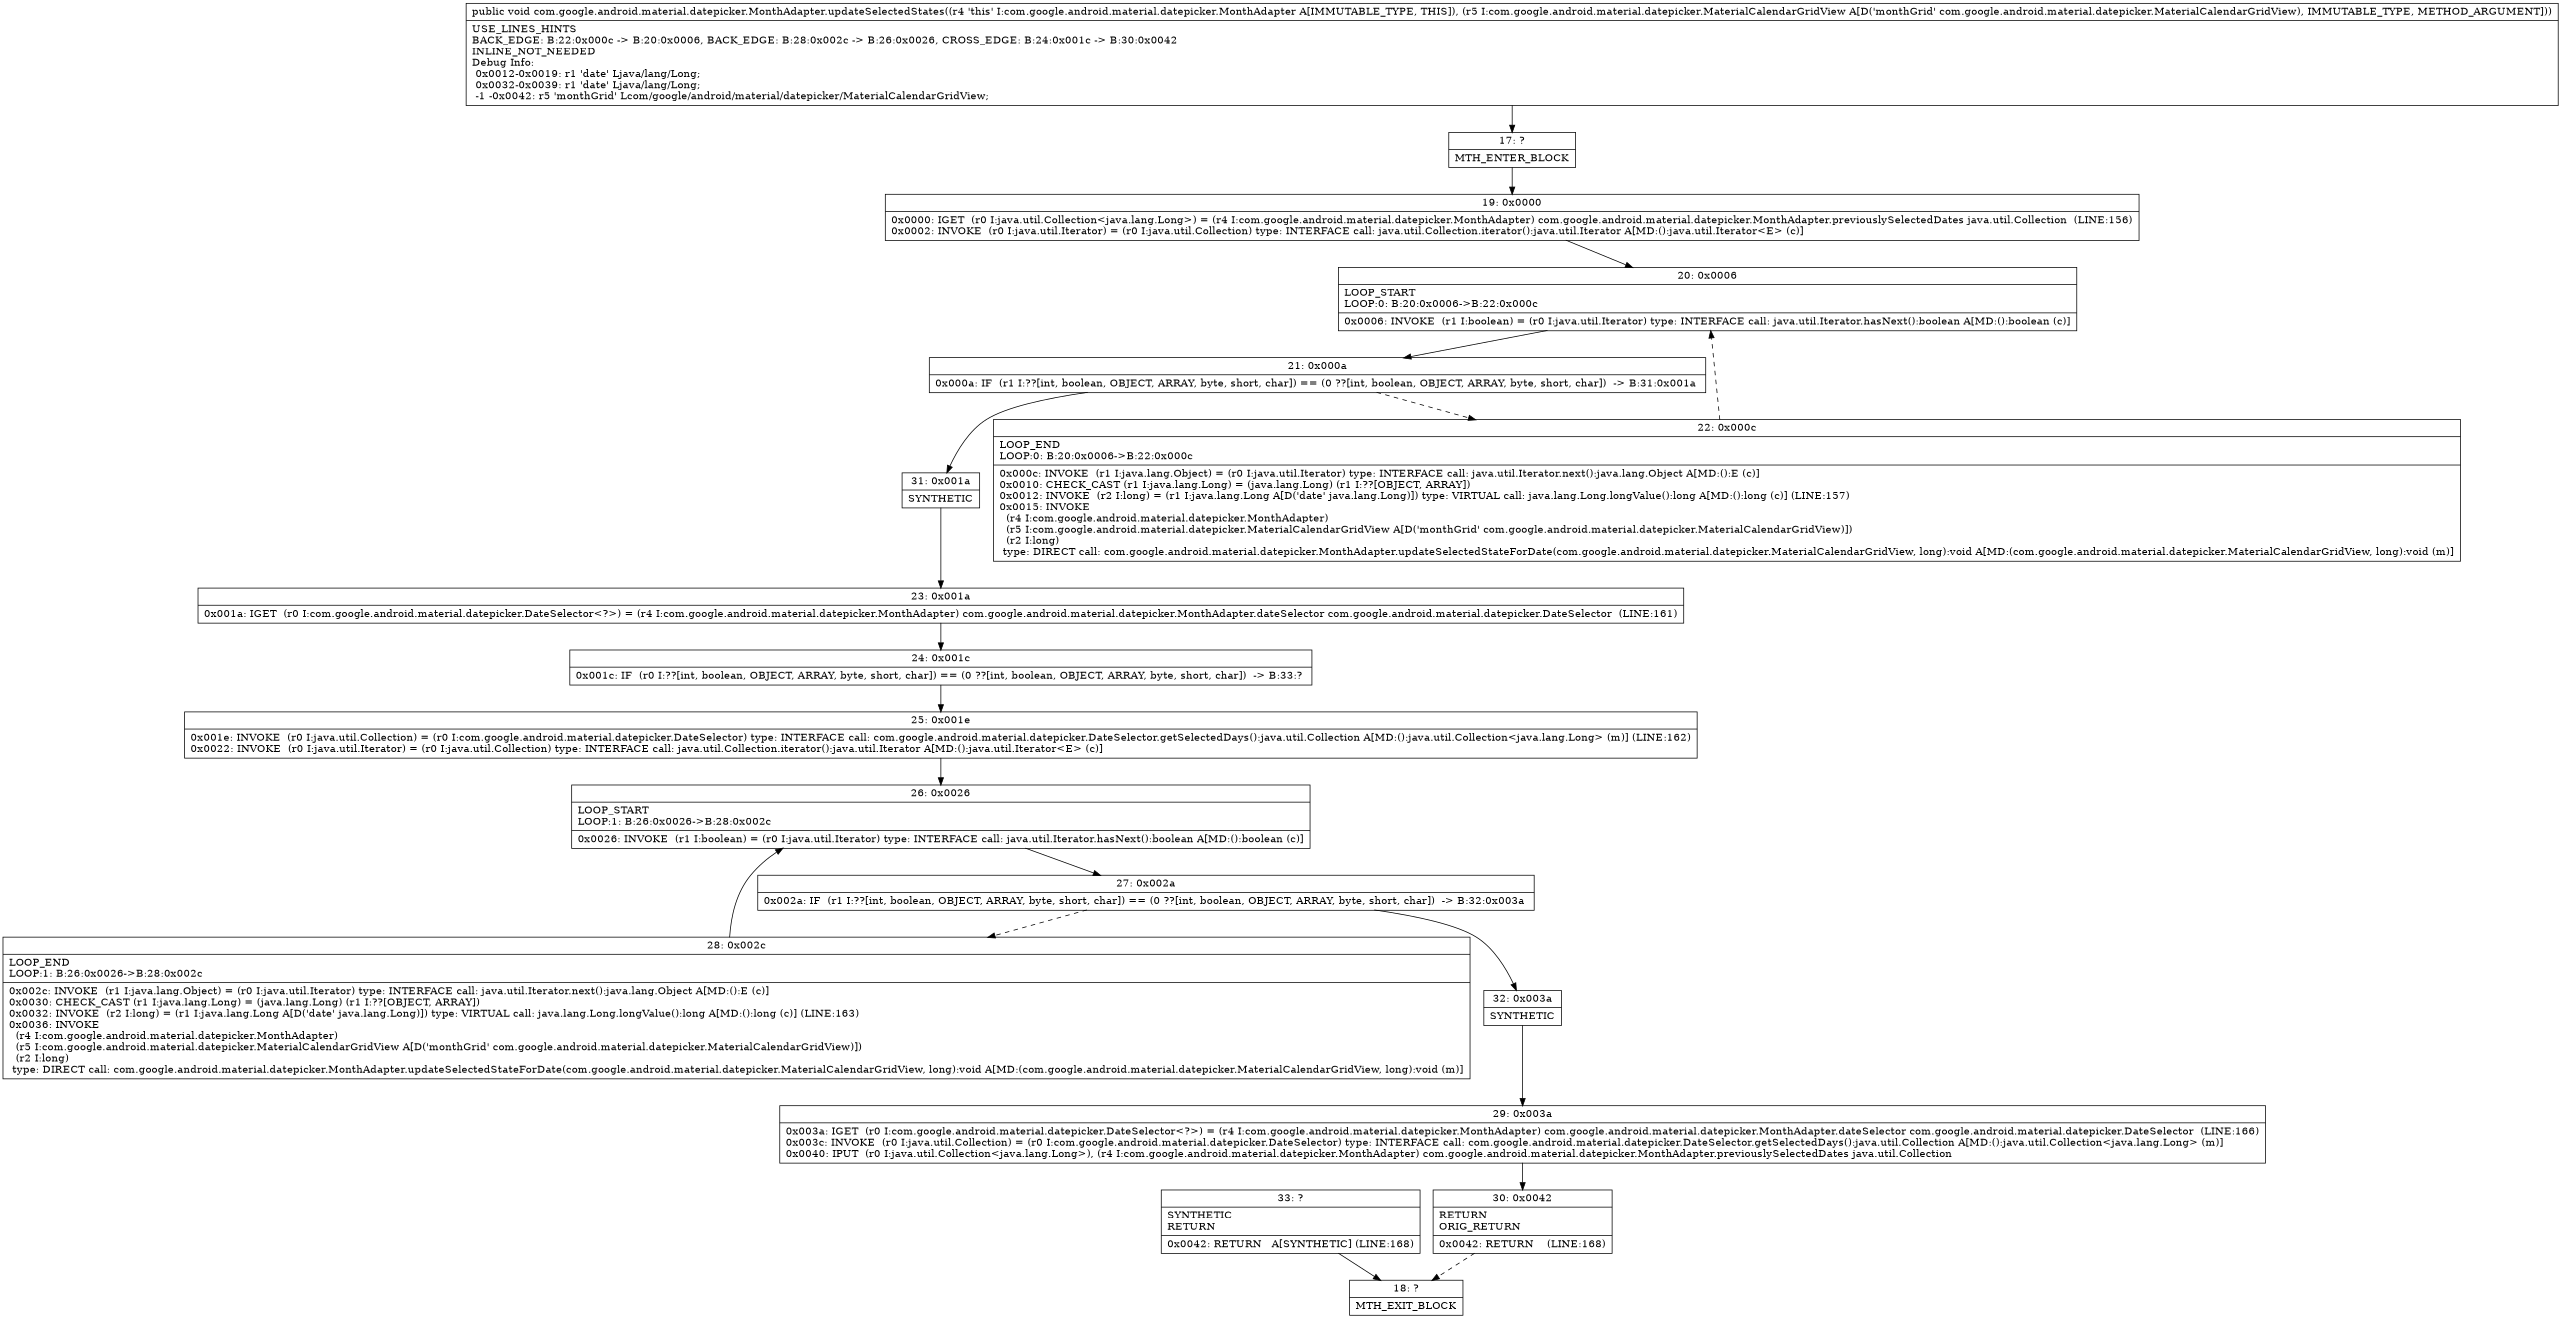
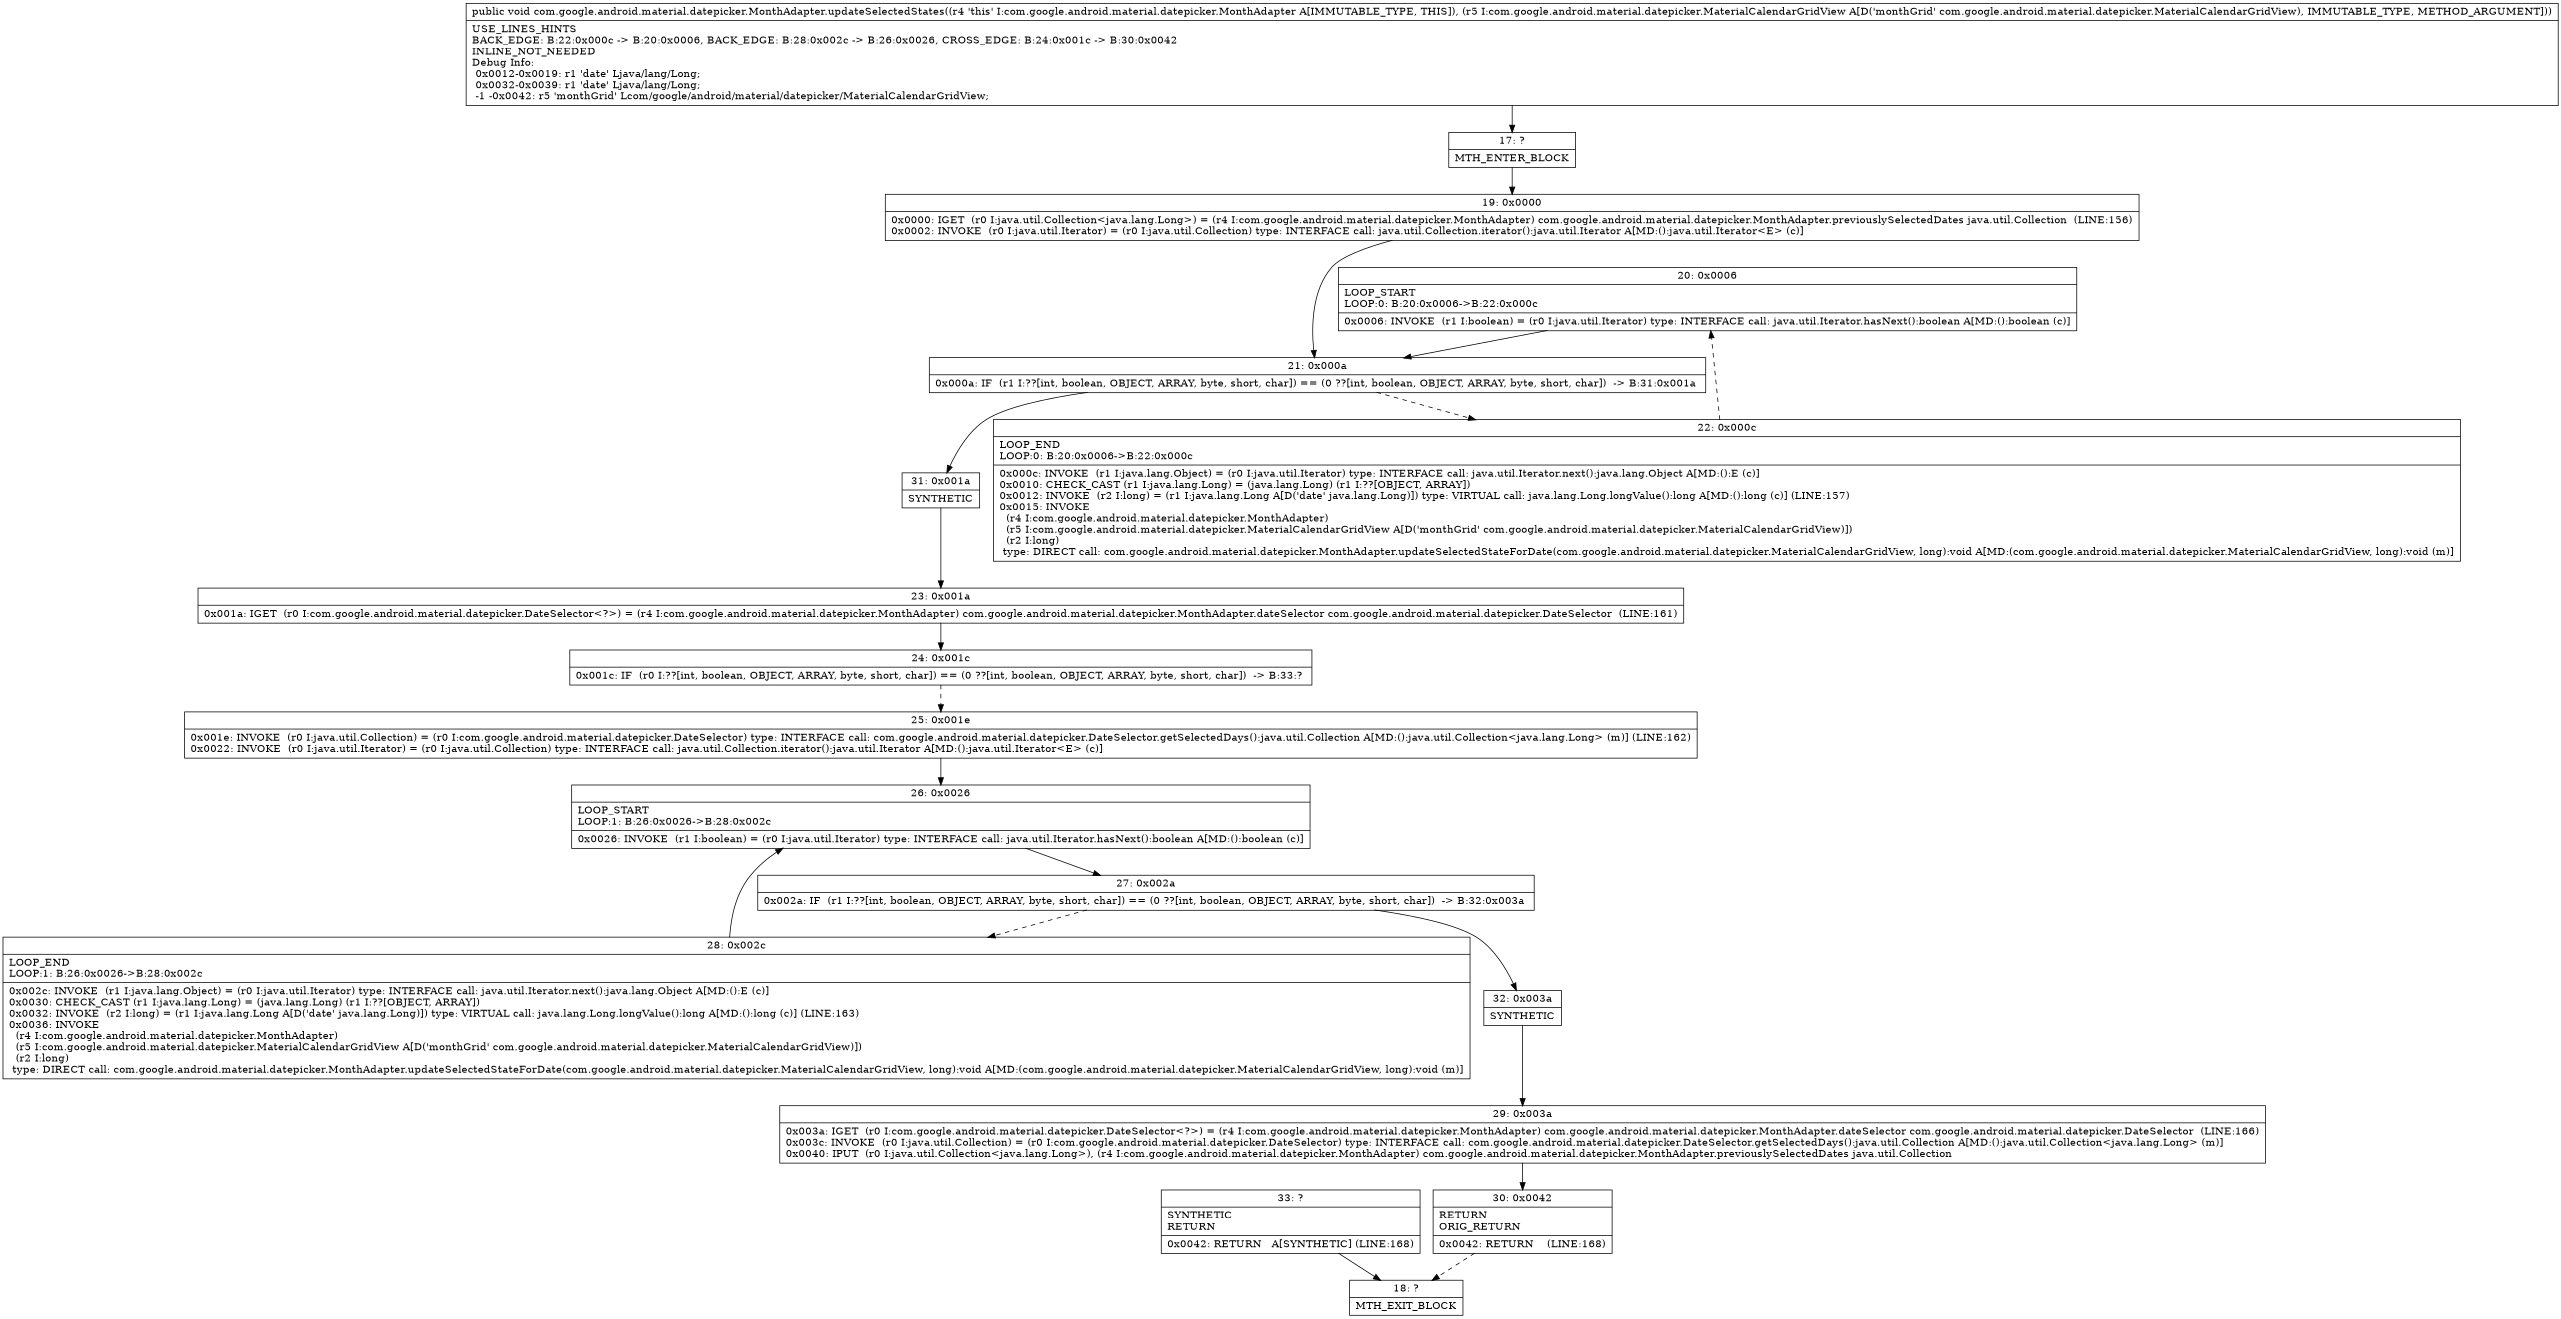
  digraph {
    node [shape=record]
    n1 [label="{17\:\ ?|MTH_ENTER_BLOCK\l}"]
    n2 [label="{19\:\ 0x0000|0x0000: IGET  (r0 I:java.util.Collection\<java.lang.Long\>) = (r4 I:com.google.android.material.datepicker.MonthAdapter) com.google.android.material.datepicker.MonthAdapter.previouslySelectedDates java.util.Collection  (LINE:156)\l0x0002: INVOKE  (r0 I:java.util.Iterator) = (r0 I:java.util.Collection) type: INTERFACE call: java.util.Collection.iterator():java.util.Iterator A[MD:():java.util.Iterator\<E\> (c)]\l}"]
    n3 [label="{20\:\ 0x0006|LOOP_START\lLOOP:0: B:20:0x0006\-\>B:22:0x000c\l|0x0006: INVOKE  (r1 I:boolean) = (r0 I:java.util.Iterator) type: INTERFACE call: java.util.Iterator.hasNext():boolean A[MD:():boolean (c)]\l}"]
    n4 [label="{21\:\ 0x000a|0x000a: IF  (r1 I:??[int, boolean, OBJECT, ARRAY, byte, short, char]) == (0 ??[int, boolean, OBJECT, ARRAY, byte, short, char])  \-\> B:31:0x001a \l}"]
    n5 [label="{22\:\ 0x000c|LOOP_END\lLOOP:0: B:20:0x0006\-\>B:22:0x000c\l|0x000c: INVOKE  (r1 I:java.lang.Object) = (r0 I:java.util.Iterator) type: INTERFACE call: java.util.Iterator.next():java.lang.Object A[MD:():E (c)]\l0x0010: CHECK_CAST (r1 I:java.lang.Long) = (java.lang.Long) (r1 I:??[OBJECT, ARRAY]) \l0x0012: INVOKE  (r2 I:long) = (r1 I:java.lang.Long A[D('date' java.lang.Long)]) type: VIRTUAL call: java.lang.Long.longValue():long A[MD:():long (c)] (LINE:157)\l0x0015: INVOKE  \l  (r4 I:com.google.android.material.datepicker.MonthAdapter)\l  (r5 I:com.google.android.material.datepicker.MaterialCalendarGridView A[D('monthGrid' com.google.android.material.datepicker.MaterialCalendarGridView)])\l  (r2 I:long)\l type: DIRECT call: com.google.android.material.datepicker.MonthAdapter.updateSelectedStateForDate(com.google.android.material.datepicker.MaterialCalendarGridView, long):void A[MD:(com.google.android.material.datepicker.MaterialCalendarGridView, long):void (m)]\l}"]
    n6 [label="{31\:\ 0x001a|SYNTHETIC\l}"]
    n7 [label="{23\:\ 0x001a|0x001a: IGET  (r0 I:com.google.android.material.datepicker.DateSelector\<?\>) = (r4 I:com.google.android.material.datepicker.MonthAdapter) com.google.android.material.datepicker.MonthAdapter.dateSelector com.google.android.material.datepicker.DateSelector  (LINE:161)\l}"]
    n8 [label="{24\:\ 0x001c|0x001c: IF  (r0 I:??[int, boolean, OBJECT, ARRAY, byte, short, char]) == (0 ??[int, boolean, OBJECT, ARRAY, byte, short, char])  \-\> B:33:? \l}"]
    n9 [label="{25\:\ 0x001e|0x001e: INVOKE  (r0 I:java.util.Collection) = (r0 I:com.google.android.material.datepicker.DateSelector) type: INTERFACE call: com.google.android.material.datepicker.DateSelector.getSelectedDays():java.util.Collection A[MD:():java.util.Collection\<java.lang.Long\> (m)] (LINE:162)\l0x0022: INVOKE  (r0 I:java.util.Iterator) = (r0 I:java.util.Collection) type: INTERFACE call: java.util.Collection.iterator():java.util.Iterator A[MD:():java.util.Iterator\<E\> (c)]\l}"]
    n10 [label="{26\:\ 0x0026|LOOP_START\lLOOP:1: B:26:0x0026\-\>B:28:0x002c\l|0x0026: INVOKE  (r1 I:boolean) = (r0 I:java.util.Iterator) type: INTERFACE call: java.util.Iterator.hasNext():boolean A[MD:():boolean (c)]\l}"]
    n11 [label="{33\:\ ?|SYNTHETIC\lRETURN\l|0x0042: RETURN   A[SYNTHETIC] (LINE:168)\l}"]
    n12 [label="{18\:\ ?|MTH_EXIT_BLOCK\l}"]
    n13 [label="{27\:\ 0x002a|0x002a: IF  (r1 I:??[int, boolean, OBJECT, ARRAY, byte, short, char]) == (0 ??[int, boolean, OBJECT, ARRAY, byte, short, char])  \-\> B:32:0x003a \l}"]
    n14 [label="{28\:\ 0x002c|LOOP_END\lLOOP:1: B:26:0x0026\-\>B:28:0x002c\l|0x002c: INVOKE  (r1 I:java.lang.Object) = (r0 I:java.util.Iterator) type: INTERFACE call: java.util.Iterator.next():java.lang.Object A[MD:():E (c)]\l0x0030: CHECK_CAST (r1 I:java.lang.Long) = (java.lang.Long) (r1 I:??[OBJECT, ARRAY]) \l0x0032: INVOKE  (r2 I:long) = (r1 I:java.lang.Long A[D('date' java.lang.Long)]) type: VIRTUAL call: java.lang.Long.longValue():long A[MD:():long (c)] (LINE:163)\l0x0036: INVOKE  \l  (r4 I:com.google.android.material.datepicker.MonthAdapter)\l  (r5 I:com.google.android.material.datepicker.MaterialCalendarGridView A[D('monthGrid' com.google.android.material.datepicker.MaterialCalendarGridView)])\l  (r2 I:long)\l type: DIRECT call: com.google.android.material.datepicker.MonthAdapter.updateSelectedStateForDate(com.google.android.material.datepicker.MaterialCalendarGridView, long):void A[MD:(com.google.android.material.datepicker.MaterialCalendarGridView, long):void (m)]\l}"]
    n15 [label="{32\:\ 0x003a|SYNTHETIC\l}"]
    n16 [label="{29\:\ 0x003a|0x003a: IGET  (r0 I:com.google.android.material.datepicker.DateSelector\<?\>) = (r4 I:com.google.android.material.datepicker.MonthAdapter) com.google.android.material.datepicker.MonthAdapter.dateSelector com.google.android.material.datepicker.DateSelector  (LINE:166)\l0x003c: INVOKE  (r0 I:java.util.Collection) = (r0 I:com.google.android.material.datepicker.DateSelector) type: INTERFACE call: com.google.android.material.datepicker.DateSelector.getSelectedDays():java.util.Collection A[MD:():java.util.Collection\<java.lang.Long\> (m)]\l0x0040: IPUT  (r0 I:java.util.Collection\<java.lang.Long\>), (r4 I:com.google.android.material.datepicker.MonthAdapter) com.google.android.material.datepicker.MonthAdapter.previouslySelectedDates java.util.Collection \l}"]
    n17 [label="{30\:\ 0x0042|RETURN\lORIG_RETURN\l|0x0042: RETURN    (LINE:168)\l}"]
    n18 [label="{public void com.google.android.material.datepicker.MonthAdapter.updateSelectedStates((r4 'this' I:com.google.android.material.datepicker.MonthAdapter A[IMMUTABLE_TYPE, THIS]), (r5 I:com.google.android.material.datepicker.MaterialCalendarGridView A[D('monthGrid' com.google.android.material.datepicker.MaterialCalendarGridView), IMMUTABLE_TYPE, METHOD_ARGUMENT]))  | USE_LINES_HINTS\lBACK_EDGE: B:22:0x000c \-\> B:20:0x0006, BACK_EDGE: B:28:0x002c \-\> B:26:0x0026, CROSS_EDGE: B:24:0x001c \-\> B:30:0x0042\lINLINE_NOT_NEEDED\lDebug Info:\l  0x0012\-0x0019: r1 'date' Ljava\/lang\/Long;\l  0x0032\-0x0039: r1 'date' Ljava\/lang\/Long;\l  \-1 \-0x0042: r5 'monthGrid' Lcom\/google\/android\/material\/datepicker\/MaterialCalendarGridView;\l}"]
    n1 -> n2
-   n2 -> n3
+   n2 -> n4
    n3 -> n4
    n4 -> n5 [style=dashed]
    n4 -> n6
    n5 -> n3 [style=dashed]
    n6 -> n7
    n7 -> n8
-   n8 -> n9 [style=solid]
+   n8 -> n9 [style=dashed]
    n9 -> n10
    n10 -> n13
    n11 -> n12
    n13 -> n14 [style=dashed]
    n13 -> n15
    n14 -> n10
    n15 -> n16
    n16 -> n17
    n17 -> n12 [style=dashed]
    n18 -> n1
  }
